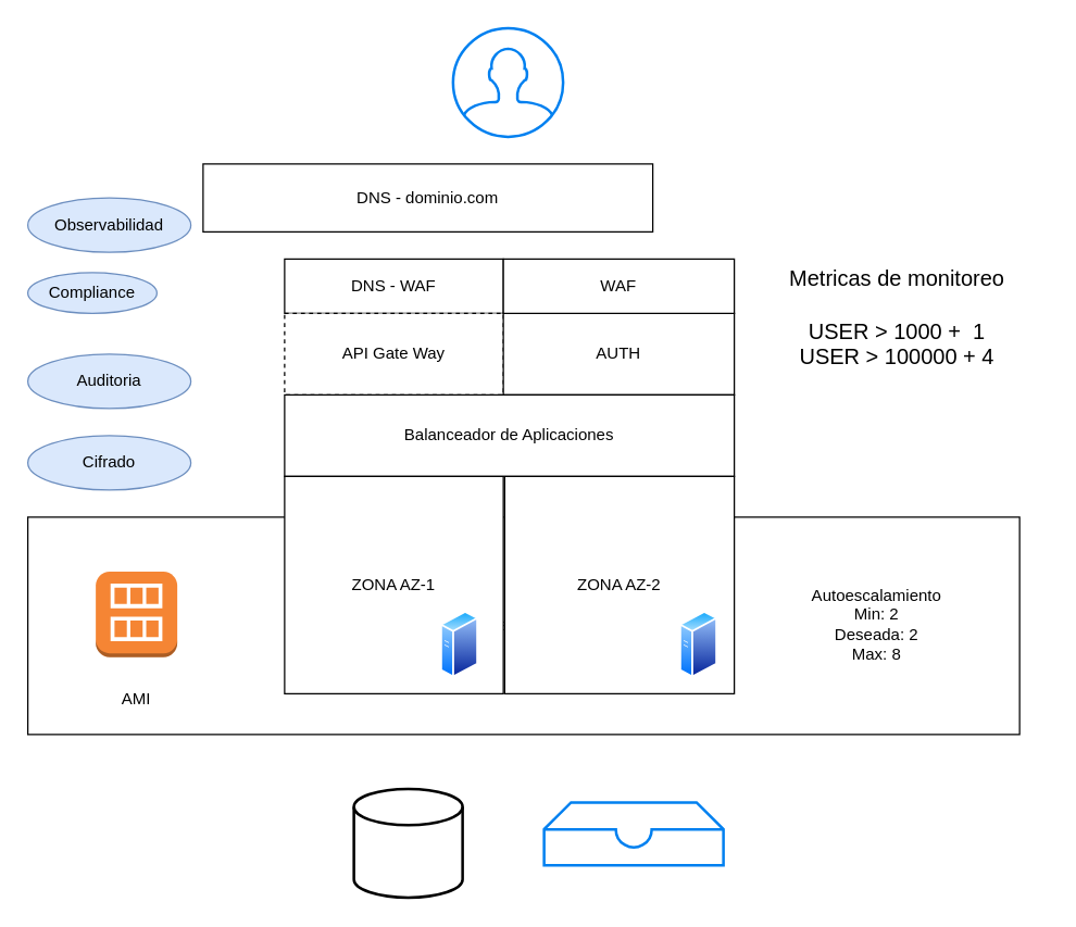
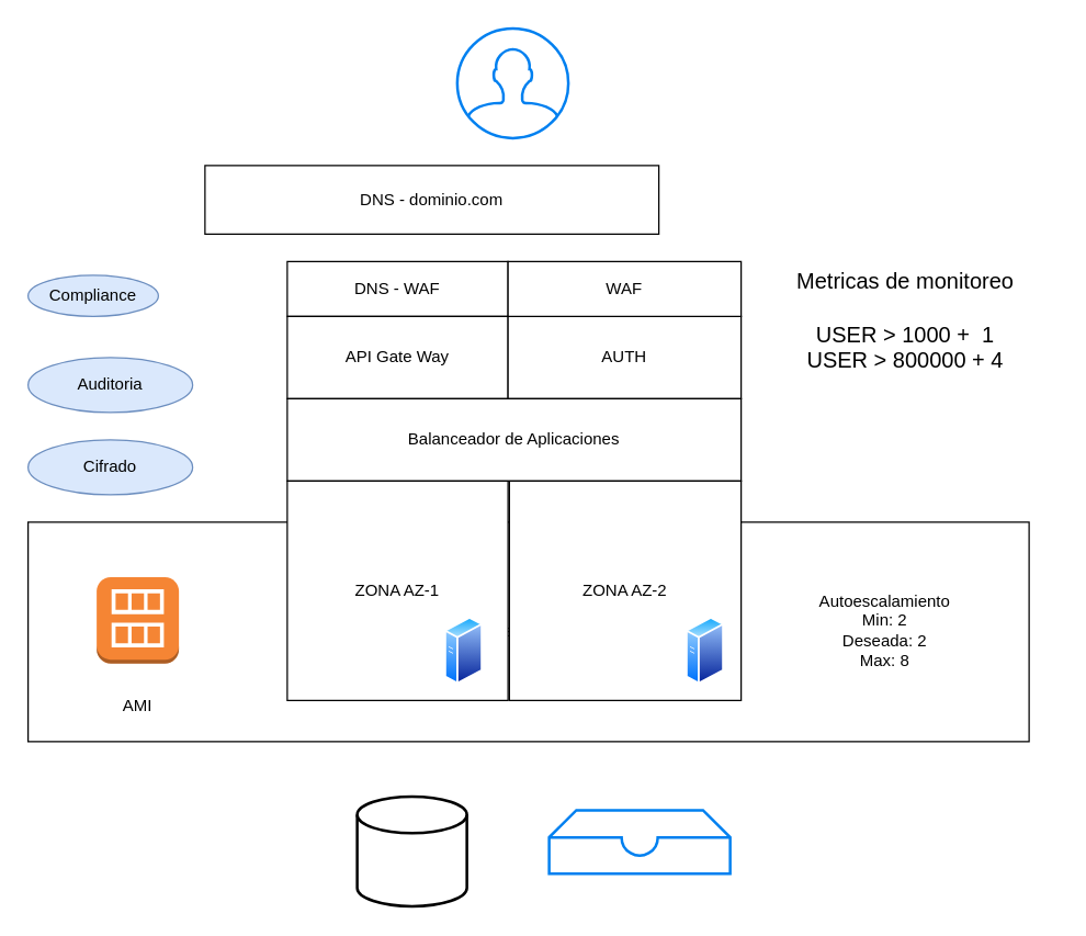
  <mxCell id="0" />
  <mxCell id="1" parent="0" />
  <mxCell id="2" value="" style="html=1;verticalLabelPosition=bottom;align=center;labelBackgroundColor=#ffffff;verticalAlign=top;strokeWidth=2;strokeColor=#0080F0;shadow=0;dashed=0;shape=mxgraph.ios7.icons.user;" vertex="1" parent="1"><mxGeometry x="333" y="20" width="81" height="80" as="geometry" /></mxCell>
  <mxCell id="3" value="DNS - dominio.com" style="rounded=0;whiteSpace=wrap;html=1;" vertex="1" parent="1"><mxGeometry x="149" y="120" width="331" height="50" as="geometry" /></mxCell>
  <mxCell id="4" value="DNS - WAF" style="rounded=0;whiteSpace=wrap;html=1;" vertex="1" parent="1"><mxGeometry x="209" y="190" width="161" height="40" as="geometry" /></mxCell>
- <mxCell id="5" value="API Gate Way" style="rounded=0;whiteSpace=wrap;html=1;dashed=1;" vertex="1" parent="1"><mxGeometry x="209" y="230" width="161" height="60" as="geometry" /></mxCell>
+ <mxCell id="5" value="API Gate Way" style="rounded=0;whiteSpace=wrap;html=1;" vertex="1" parent="1"><mxGeometry x="209" y="230" width="161" height="60" as="geometry" /></mxCell>
  <mxCell id="6" value="AUTH" style="rounded=0;whiteSpace=wrap;html=1;" vertex="1" parent="1"><mxGeometry x="370" y="230" width="170" height="60" as="geometry" /></mxCell>
  <mxCell id="7" value="WAF" style="rounded=0;whiteSpace=wrap;html=1;" vertex="1" parent="1"><mxGeometry x="370" y="190" width="170" height="40" as="geometry" /></mxCell>
  <mxCell id="8" value="Balanceador de Aplicaciones" style="rounded=0;whiteSpace=wrap;html=1;" vertex="1" parent="1"><mxGeometry x="209" y="290" width="331" height="60" as="geometry" /></mxCell>
  <mxCell id="9" value="Autoescalamiento" style="rounded=0;whiteSpace=wrap;html=1;" vertex="1" parent="1"><mxGeometry x="20" y="380" width="730" height="160" as="geometry" /></mxCell>
  <mxCell id="10" value="ZONA AZ-1" style="rounded=0;whiteSpace=wrap;html=1;" vertex="1" parent="1"><mxGeometry x="209" y="350" width="161" height="160" as="geometry" /></mxCell>
  <mxCell id="11" value="ZONA AZ-2" style="rounded=0;whiteSpace=wrap;html=1;" vertex="1" parent="1"><mxGeometry x="371" y="350" width="169" height="160" as="geometry" /></mxCell>
  <mxCell id="12" value="" style="image;aspect=fixed;perimeter=ellipsePerimeter;html=1;align=center;shadow=0;dashed=0;spacingTop=3;image=img/lib/active_directory/generic_server.svg;" vertex="1" parent="1"><mxGeometry x="324" y="449" width="28.0" height="50" as="geometry" /></mxCell>
  <mxCell id="13" value="" style="image;aspect=fixed;perimeter=ellipsePerimeter;html=1;align=center;shadow=0;dashed=0;spacingTop=3;image=img/lib/active_directory/generic_server.svg;" vertex="1" parent="1"><mxGeometry x="500" y="449" width="28.0" height="50" as="geometry" /></mxCell>
  <mxCell id="14" value="Autoescalamiento&lt;br&gt;Min: 2&lt;br&gt;Deseada: 2&lt;br&gt;Max: 8" style="text;html=1;strokeColor=none;fillColor=none;align=center;verticalAlign=middle;whiteSpace=wrap;rounded=0;" vertex="1" parent="1"><mxGeometry x="570" y="419" width="150" height="80" as="geometry" /></mxCell>
- <mxCell id="15" value="Observabilidad" style="ellipse;whiteSpace=wrap;html=1;fillColor=#dae8fc;strokeColor=#6c8ebf;" vertex="1" parent="1"><mxGeometry x="20" y="145" width="120" height="40" as="geometry" /></mxCell>
  <mxCell id="16" value="Compliance" style="ellipse;whiteSpace=wrap;html=1;fillColor=#dae8fc;strokeColor=#6c8ebf;" vertex="1" parent="1"><mxGeometry x="20" y="200" width="95" height="30" as="geometry" /></mxCell>
  <mxCell id="17" value="Auditoria" style="ellipse;whiteSpace=wrap;html=1;fillColor=#dae8fc;strokeColor=#6c8ebf;" vertex="1" parent="1"><mxGeometry x="20" y="260" width="120" height="40" as="geometry" /></mxCell>
  <mxCell id="18" value="Cifrado" style="ellipse;whiteSpace=wrap;html=1;fillColor=#dae8fc;strokeColor=#6c8ebf;" vertex="1" parent="1"><mxGeometry x="20" y="320" width="120" height="40" as="geometry" /></mxCell>
  <mxCell id="19" value="&lt;h1&gt;&lt;br&gt;&lt;/h1&gt;" style="text;html=1;strokeColor=none;fillColor=none;spacing=5;spacingTop=-20;whiteSpace=wrap;overflow=hidden;rounded=0;" vertex="1" parent="1"><mxGeometry x="580" y="140" width="190" height="120" as="geometry" /></mxCell>
- <mxCell id="20" value="&lt;font style=&quot;font-size: 16px;&quot;&gt;Metricas de monitoreo&lt;br&gt;&lt;br&gt;USER &amp;gt; 1000 +&amp;nbsp; 1&lt;br&gt;USER &amp;gt; 100000 + 4&lt;/font&gt;" style="text;html=1;strokeColor=none;fillColor=none;align=center;verticalAlign=middle;whiteSpace=wrap;rounded=0;strokeWidth=2;" vertex="1" parent="1"><mxGeometry x="570" y="140" width="180" height="185" as="geometry" /></mxCell>
+ <mxCell id="20" value="&lt;font style=&quot;font-size: 16px;&quot;&gt;Metricas de monitoreo&lt;br&gt;&lt;br&gt;USER &amp;gt; 1000 +&amp;nbsp; 1&lt;br&gt;USER &amp;gt; 800000 + 4&lt;/font&gt;" style="text;html=1;strokeColor=none;fillColor=none;align=center;verticalAlign=middle;whiteSpace=wrap;rounded=0;strokeWidth=2;" vertex="1" parent="1"><mxGeometry x="570" y="140" width="180" height="185" as="geometry" /></mxCell>
  <mxCell id="21" value="" style="outlineConnect=0;dashed=0;verticalLabelPosition=bottom;verticalAlign=top;align=center;html=1;shape=mxgraph.aws3.ami;fillColor=#F58534;gradientColor=none;" vertex="1" parent="1"><mxGeometry x="70" y="420" width="60" height="63" as="geometry" /></mxCell>
  <mxCell id="22" value="AMI" style="text;html=1;strokeColor=none;fillColor=none;align=center;verticalAlign=middle;whiteSpace=wrap;rounded=0;" vertex="1" parent="1"><mxGeometry x="70" y="499" width="60" height="30" as="geometry" /></mxCell>
  <mxCell id="23" value="" style="strokeWidth=2;html=1;shape=mxgraph.flowchart.database;whiteSpace=wrap;" vertex="1" parent="1"><mxGeometry x="260" y="580" width="80" height="80" as="geometry" /></mxCell>
  <mxCell id="24" value="" style="html=1;verticalLabelPosition=bottom;align=center;labelBackgroundColor=#ffffff;verticalAlign=top;strokeWidth=2;strokeColor=#0080F0;shadow=0;dashed=0;shape=mxgraph.ios7.icons.storage;" vertex="1" parent="1"><mxGeometry x="400" y="590" width="132" height="46.2" as="geometry" /></mxCell>
